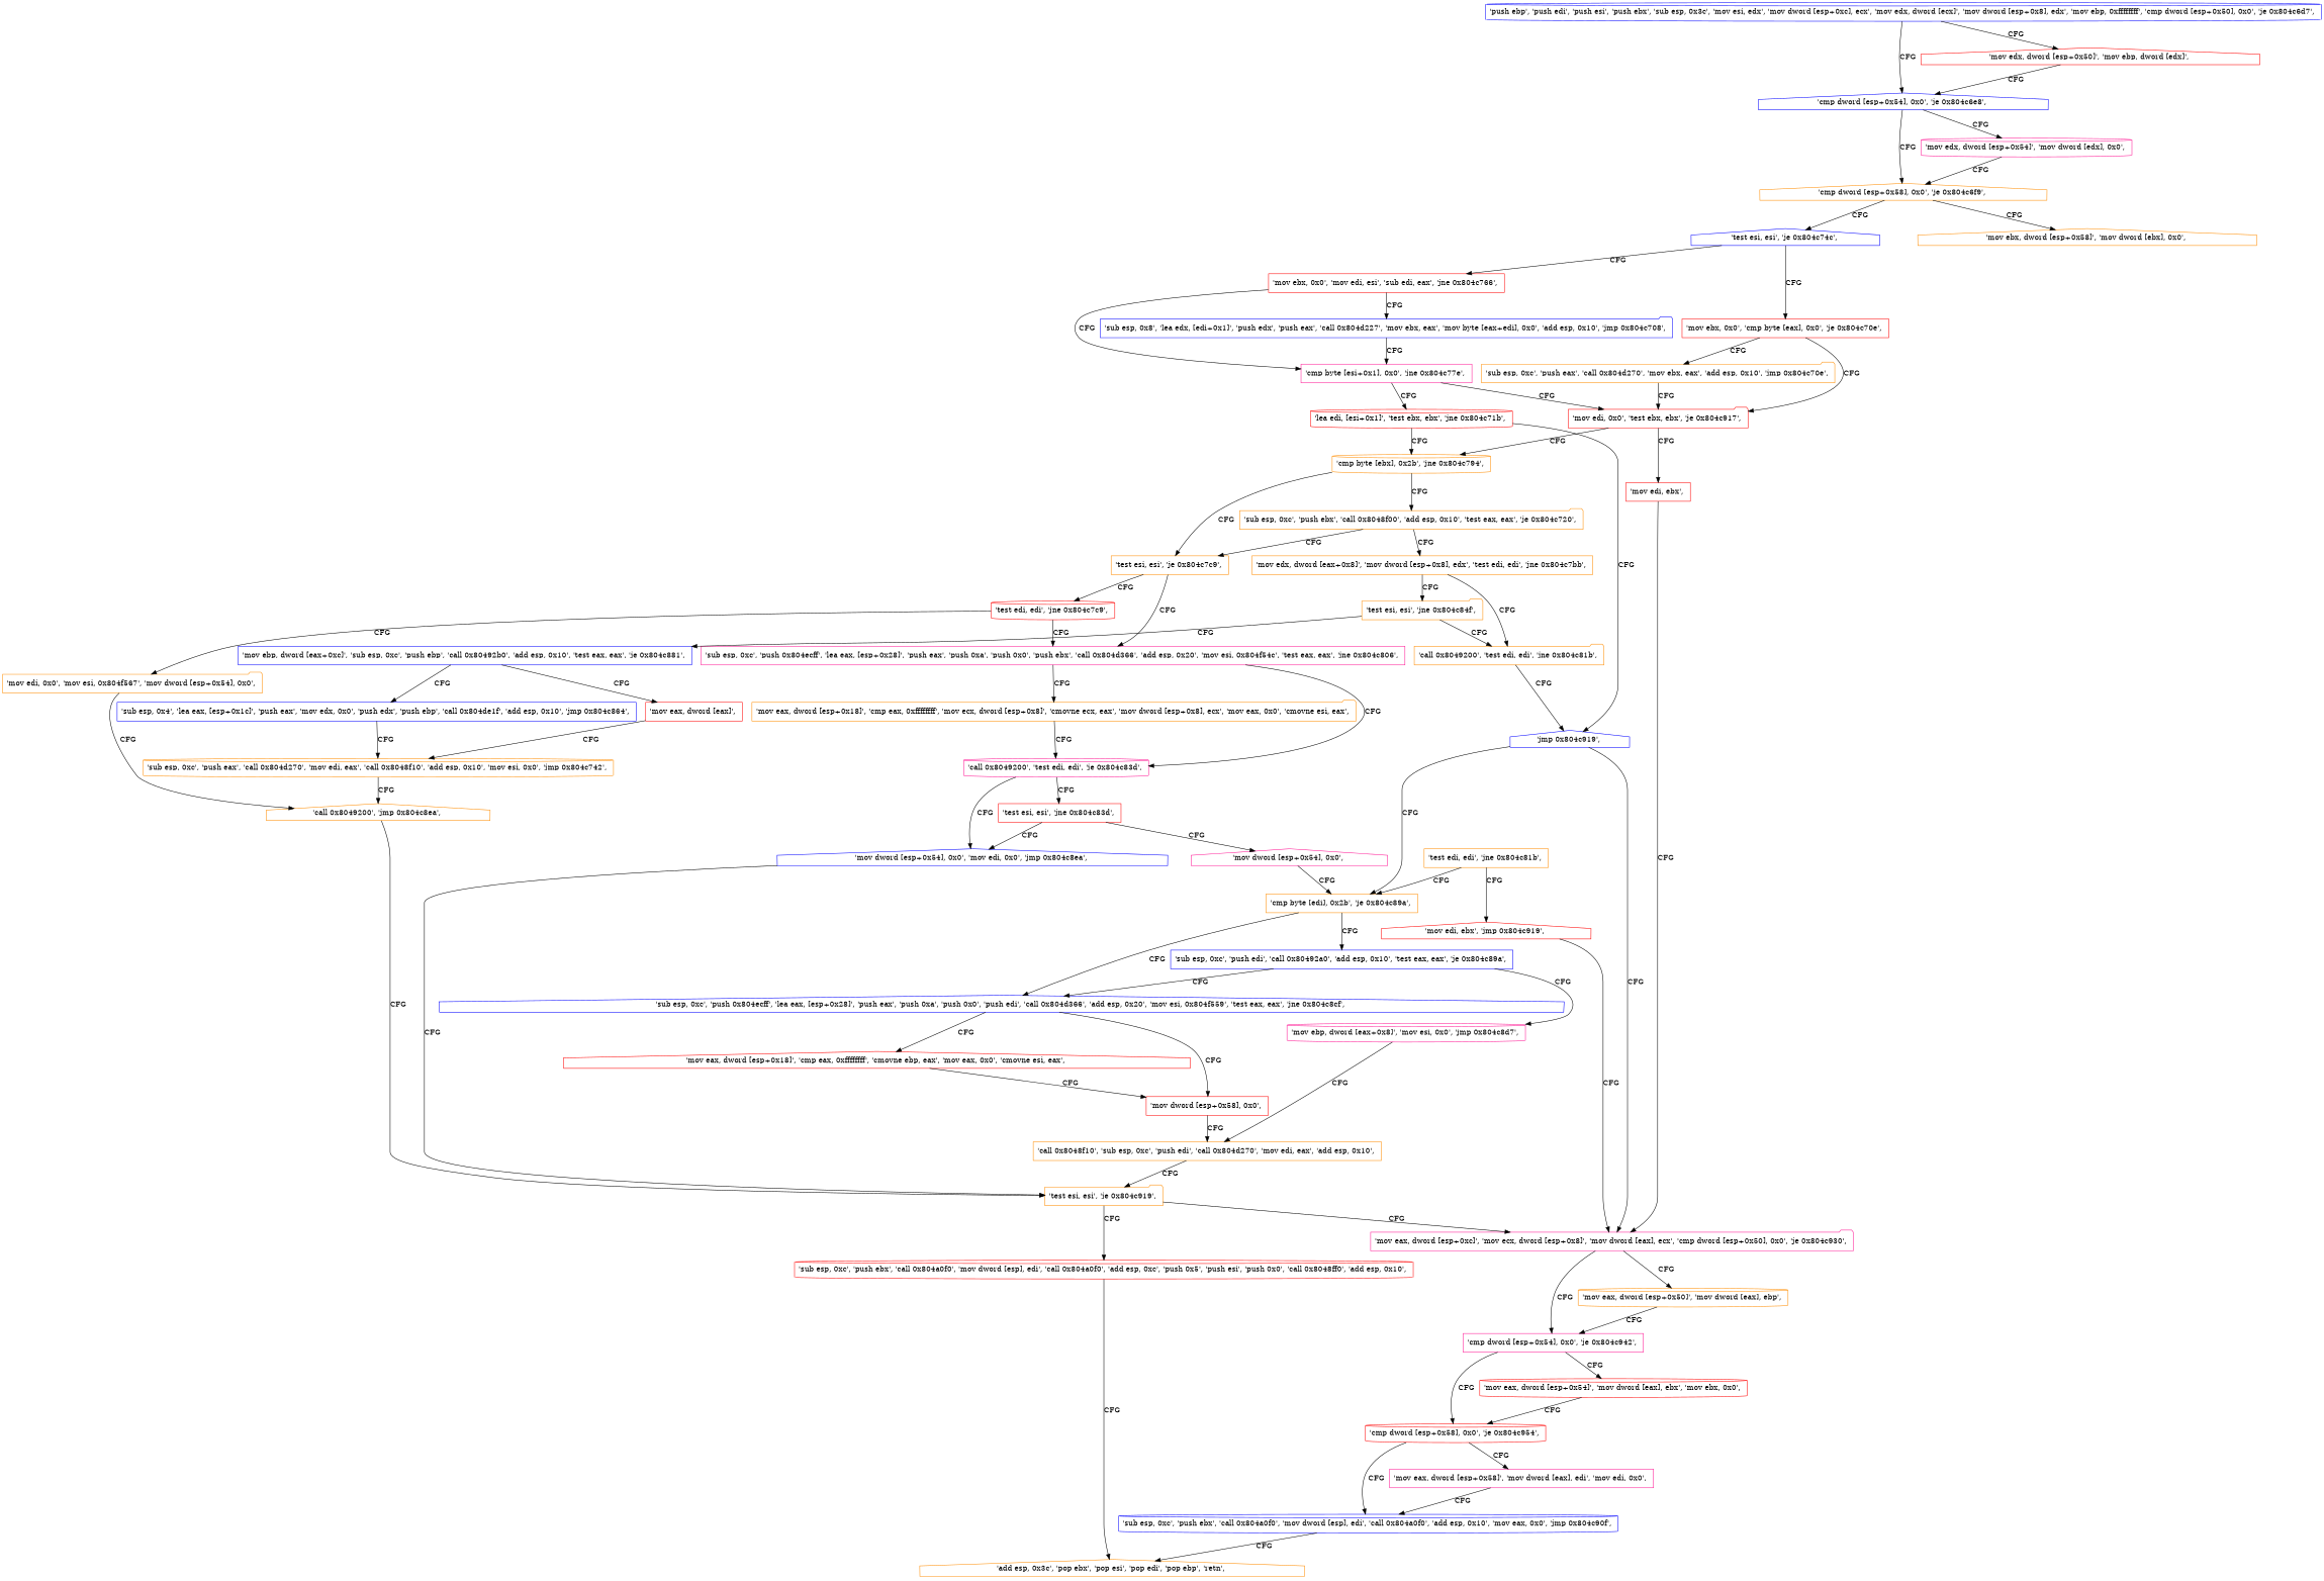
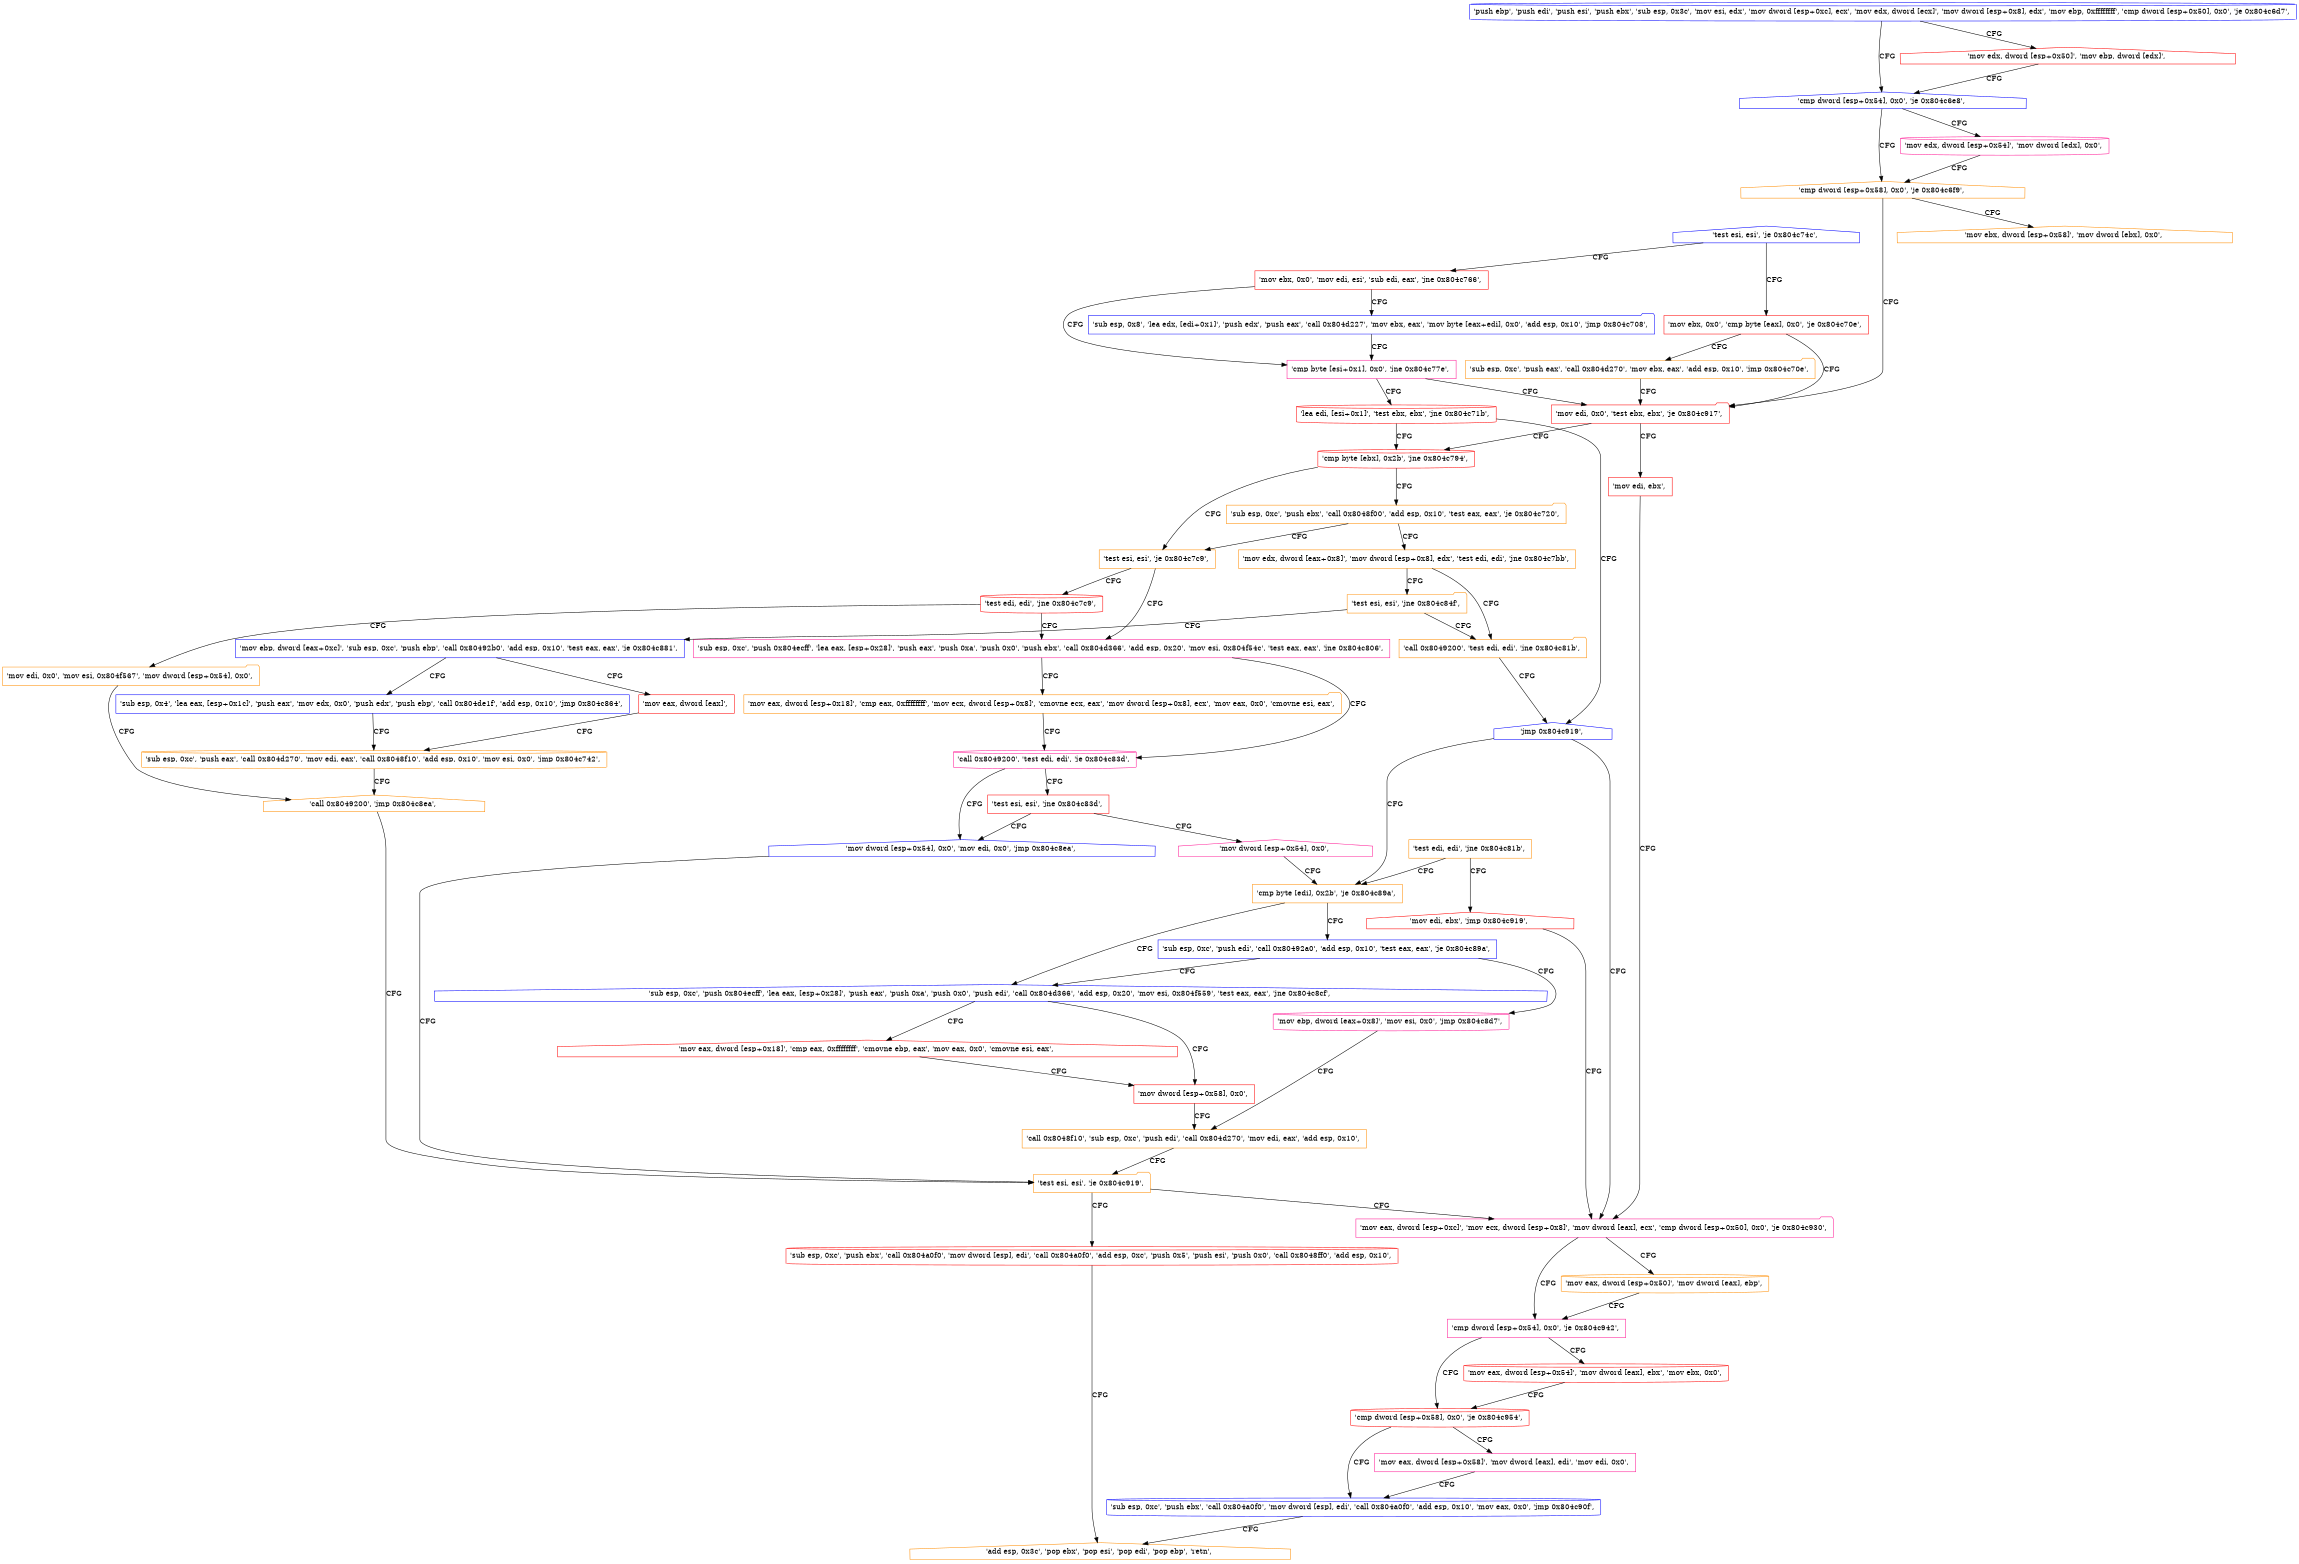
  digraph {
    node [color=darkorange shape=box]
    n1 [color=blue label="'push ebp', 'push edi', 'push esi', 'push ebx', 'sub esp, 0x3c', 'mov esi, edx', 'mov dword [esp+0xc], ecx', 'mov edx, dword [ecx]', 'mov dword [esp+0x8], edx', 'mov ebp, 0xffffffff', 'cmp dword [esp+0x50], 0x0', 'je 0x804c6d7', " shape=cylinder]
    n2 [color=blue label="'cmp dword [esp+0x54], 0x0', 'je 0x804c6e8', " shape=house]
    n3 [color=red label="'mov edx, dword [esp+0x50]', 'mov ebp, dword [edx]', " shape=house]
    n4 [label="'cmp dword [esp+0x58], 0x0', 'je 0x804c6f9', " shape=house]
    n5 [color=deeppink label="'mov edx, dword [esp+0x54]', 'mov dword [edx], 0x0', " shape=cylinder]
    n6 [color=blue label="'test esi, esi', 'je 0x804c74c', " shape=house]
    n7 [label="'mov ebx, dword [esp+0x58]', 'mov dword [ebx], 0x0', " shape=house]
    n8 [color=red label="'mov ebx, 0x0', 'cmp byte [eax], 0x0', 'je 0x804c70e', "]
    n9 [color=red label="'mov ebx, 0x0', 'mov edi, esi', 'sub edi, eax', 'jne 0x804c766', "]
    n10 [color=red label="'mov edi, 0x0', 'test ebx, ebx', 'je 0x804c917', " shape=folder]
    n11 [label="'sub esp, 0xc', 'push eax', 'call 0x804d270', 'mov ebx, eax', 'add esp, 0x10', 'jmp 0x804c70e', " shape=folder]
    n12 [color=blue label="'sub esp, 0x8', 'lea edx, [edi+0x1]', 'push edx', 'push eax', 'call 0x804d227', 'mov ebx, eax', 'mov byte [eax+edi], 0x0', 'add esp, 0x10', 'jmp 0x804c708', " shape=folder]
    n13 [color=deeppink label="'cmp byte [esi+0x1], 0x0', 'jne 0x804c77e', "]
    n14 [color=red label="'mov edi, ebx', "]
-   n15 [label="'cmp byte [ebx], 0x2b', 'jne 0x804c794', " shape=cylinder]
+   n15 [color=red label="'cmp byte [ebx], 0x2b', 'jne 0x804c794', " shape=cylinder]
    n16 [color=red label="'lea edi, [esi+0x1]', 'test ebx, ebx', 'jne 0x804c71b', " shape=cylinder]
    n17 [color=deeppink label="'mov eax, dword [esp+0xc]', 'mov ecx, dword [esp+0x8]', 'mov dword [eax], ecx', 'cmp dword [esp+0x50], 0x0', 'je 0x804c930', " shape=folder]
    n18 [label="'sub esp, 0xc', 'push ebx', 'call 0x8048f00', 'add esp, 0x10', 'test eax, eax', 'je 0x804c720', " shape=folder]
    n19 [label="'test esi, esi', 'je 0x804c7c9', "]
    n20 [color=blue label="'jmp 0x804c919', " shape=house]
    n21 [color=deeppink label="'cmp dword [esp+0x54], 0x0', 'je 0x804c942', "]
    n22 [label="'mov eax, dword [esp+0x50]', 'mov dword [eax], ebp', " shape=cylinder]
    n23 [label="'mov edx, dword [eax+0x8]', 'mov dword [esp+0x8], edx', 'test edi, edi', 'jne 0x804c7bb', "]
    n24 [color=deeppink label="'sub esp, 0xc', 'push 0x804ecff', 'lea eax, [esp+0x28]', 'push eax', 'push 0xa', 'push 0x0', 'push ebx', 'call 0x804d366', 'add esp, 0x20', 'mov esi, 0x804f54c', 'test eax, eax', 'jne 0x804c806', "]
    n25 [color=red label="'test edi, edi', 'jne 0x804c7c9', " shape=cylinder]
    n26 [label="'test edi, edi', 'jne 0x804c81b', "]
    n27 [label="'cmp byte [edi], 0x2b', 'je 0x804c89a', "]
    n28 [color=red label="'mov edi, ebx', 'jmp 0x804c919', " shape=house]
    n29 [color=red label="'cmp dword [esp+0x58], 0x0', 'je 0x804c954', " shape=cylinder]
    n30 [color=red label="'mov eax, dword [esp+0x54]', 'mov dword [eax], ebx', 'mov ebx, 0x0', " shape=cylinder]
    n31 [label="'call 0x8049200', 'test edi, edi', 'jne 0x804c81b', " shape=folder]
    n32 [label="'test esi, esi', 'jne 0x804c84f', " shape=folder]
    n33 [color=deeppink label="'call 0x8049200', 'test edi, edi', 'je 0x804c83d', " shape=cylinder]
    n34 [label="'mov eax, dword [esp+0x18]', 'cmp eax, 0xffffffff', 'mov ecx, dword [esp+0x8]', 'cmovne ecx, eax', 'mov dword [esp+0x8], ecx', 'mov eax, 0x0', 'cmovne esi, eax', " shape=folder]
    n35 [label="'mov edi, 0x0', 'mov esi, 0x804f567', 'mov dword [esp+0x54], 0x0', " shape=folder]
    n36 [color=blue label="'sub esp, 0xc', 'push 0x804ecff', 'lea eax, [esp+0x28]', 'push eax', 'push 0xa', 'push 0x0', 'push edi', 'call 0x804d366', 'add esp, 0x20', 'mov esi, 0x804f559', 'test eax, eax', 'jne 0x804c8cf', " shape=house]
    n37 [color=blue label="'sub esp, 0xc', 'push edi', 'call 0x80492a0', 'add esp, 0x10', 'test eax, eax', 'je 0x804c89a', "]
    n38 [color=blue label="'sub esp, 0xc', 'push ebx', 'call 0x804a0f0', 'mov dword [esp], edi', 'call 0x804a0f0', 'add esp, 0x10', 'mov eax, 0x0', 'jmp 0x804c90f', " shape=cylinder]
    n39 [color=deeppink label="'mov eax, dword [esp+0x58]', 'mov dword [eax], edi', 'mov edi, 0x0', "]
    n40 [label="'add esp, 0x3c', 'pop ebx', 'pop esi', 'pop edi', 'pop ebp', 'retn', " shape=house]
    n41 [color=blue label="'mov ebp, dword [eax+0xc]', 'sub esp, 0xc', 'push ebp', 'call 0x80492b0', 'add esp, 0x10', 'test eax, eax', 'je 0x804c881', "]
    n42 [color=blue label="'mov dword [esp+0x54], 0x0', 'mov edi, 0x0', 'jmp 0x804c8ea', " shape=house]
    n43 [color=red label="'test esi, esi', 'jne 0x804c83d', "]
    n44 [label="'call 0x8049200', 'jmp 0x804c8ea', " shape=house]
    n45 [color=red label="'mov dword [esp+0x58], 0x0', "]
    n46 [color=red label="'mov eax, dword [esp+0x18]', 'cmp eax, 0xffffffff', 'cmovne ebp, eax', 'mov eax, 0x0', 'cmovne esi, eax', " shape=house]
    n47 [color=deeppink label="'mov ebp, dword [eax+0x8]', 'mov esi, 0x0', 'jmp 0x804c8d7', " shape=cylinder]
    n48 [color=blue label="'sub esp, 0x4', 'lea eax, [esp+0x1c]', 'push eax', 'mov edx, 0x0', 'push edx', 'push ebp', 'call 0x804de1f', 'add esp, 0x10', 'jmp 0x804c864', "]
    n49 [color=red label="'mov eax, dword [eax]', "]
    n50 [label="'test esi, esi', 'je 0x804c919', " shape=folder]
    n51 [color=deeppink label="'mov dword [esp+0x54], 0x0', " shape=house]
    n52 [label="'call 0x8048f10', 'sub esp, 0xc', 'push edi', 'call 0x804d270', 'mov edi, eax', 'add esp, 0x10', "]
    n53 [label="'sub esp, 0xc', 'push eax', 'call 0x804d270', 'mov edi, eax', 'call 0x8048f10', 'add esp, 0x10', 'mov esi, 0x0', 'jmp 0x804c742', " shape=cylinder]
    n54 [color=red label="'sub esp, 0xc', 'push ebx', 'call 0x804a0f0', 'mov dword [esp], edi', 'call 0x804a0f0', 'add esp, 0xc', 'push 0x5', 'push esi', 'push 0x0', 'call 0x8048ff0', 'add esp, 0x10', " shape=cylinder]
    n1 -> n2 [label=CFG]
    n1 -> n3 [label=CFG]
    n2 -> n4 [label=CFG]
    n2 -> n5 [label=CFG]
    n3 -> n2 [label=CFG]
-   n4 -> n6 [label=CFG]
+   n4 -> n10 [label=CFG]
    n4 -> n7 [label=CFG]
    n5 -> n4 [label=CFG]
    n6 -> n8 [label=CFG]
    n6 -> n9 [label=CFG]
    n8 -> n10 [label=CFG]
    n8 -> n11 [label=CFG]
    n9 -> n12 [label=CFG]
    n9 -> n13 [label=CFG]
    n10 -> n14 [label=CFG]
    n10 -> n15 [label=CFG]
    n11 -> n10 [label=CFG]
    n12 -> n13 [label=CFG]
    n13 -> n10 [label=CFG]
    n13 -> n16 [label=CFG]
    n14 -> n17 [label=CFG]
    n15 -> n18 [label=CFG]
    n15 -> n19 [label=CFG]
    n16 -> n15 [label=CFG]
    n16 -> n20 [label=CFG]
    n17 -> n21 [label=CFG]
    n17 -> n22 [label=CFG]
    n18 -> n19 [label=CFG]
    n18 -> n23 [label=CFG]
    n19 -> n24 [label=CFG]
    n19 -> n25 [label=CFG]
    n20 -> n17 [label=CFG]
    n20 -> n27 [label=CFG]
    n21 -> n29 [label=CFG]
    n21 -> n30 [label=CFG]
    n22 -> n21 [label=CFG]
    n23 -> n31 [label=CFG]
    n23 -> n32 [label=CFG]
    n24 -> n33 [label=CFG]
    n24 -> n34 [label=CFG]
    n25 -> n24 [label=CFG]
    n25 -> n35 [label=CFG]
    n26 -> n27 [label=CFG]
    n26 -> n28 [label=CFG]
    n27 -> n36 [label=CFG]
    n27 -> n37 [label=CFG]
    n28 -> n17 [label=CFG]
    n29 -> n38 [label=CFG]
    n29 -> n39 [label=CFG]
    n30 -> n29 [label=CFG]
    n31 -> n20 [label=CFG]
    n32 -> n31 [label=CFG]
    n32 -> n41 [label=CFG]
    n33 -> n42 [label=CFG]
    n33 -> n43 [label=CFG]
    n34 -> n33 [label=CFG]
    n35 -> n44 [label=CFG]
    n36 -> n45 [label=CFG]
    n36 -> n46 [label=CFG]
    n37 -> n36 [label=CFG]
    n37 -> n47 [label=CFG]
    n38 -> n40 [label=CFG]
    n39 -> n38 [label=CFG]
    n41 -> n48 [label=CFG]
    n41 -> n49 [label=CFG]
    n42 -> n50 [label=CFG]
    n43 -> n42 [label=CFG]
    n43 -> n51 [label=CFG]
    n44 -> n50 [label=CFG]
    n45 -> n52 [label=CFG]
    n46 -> n45 [label=CFG]
    n47 -> n52 [label=CFG]
    n48 -> n53 [label=CFG]
    n49 -> n53 [label=CFG]
    n50 -> n17 [label=CFG]
    n50 -> n54 [label=CFG]
    n51 -> n27 [label=CFG]
    n52 -> n50 [label=CFG]
    n53 -> n44 [label=CFG]
    n54 -> n40 [label=CFG]
  }
